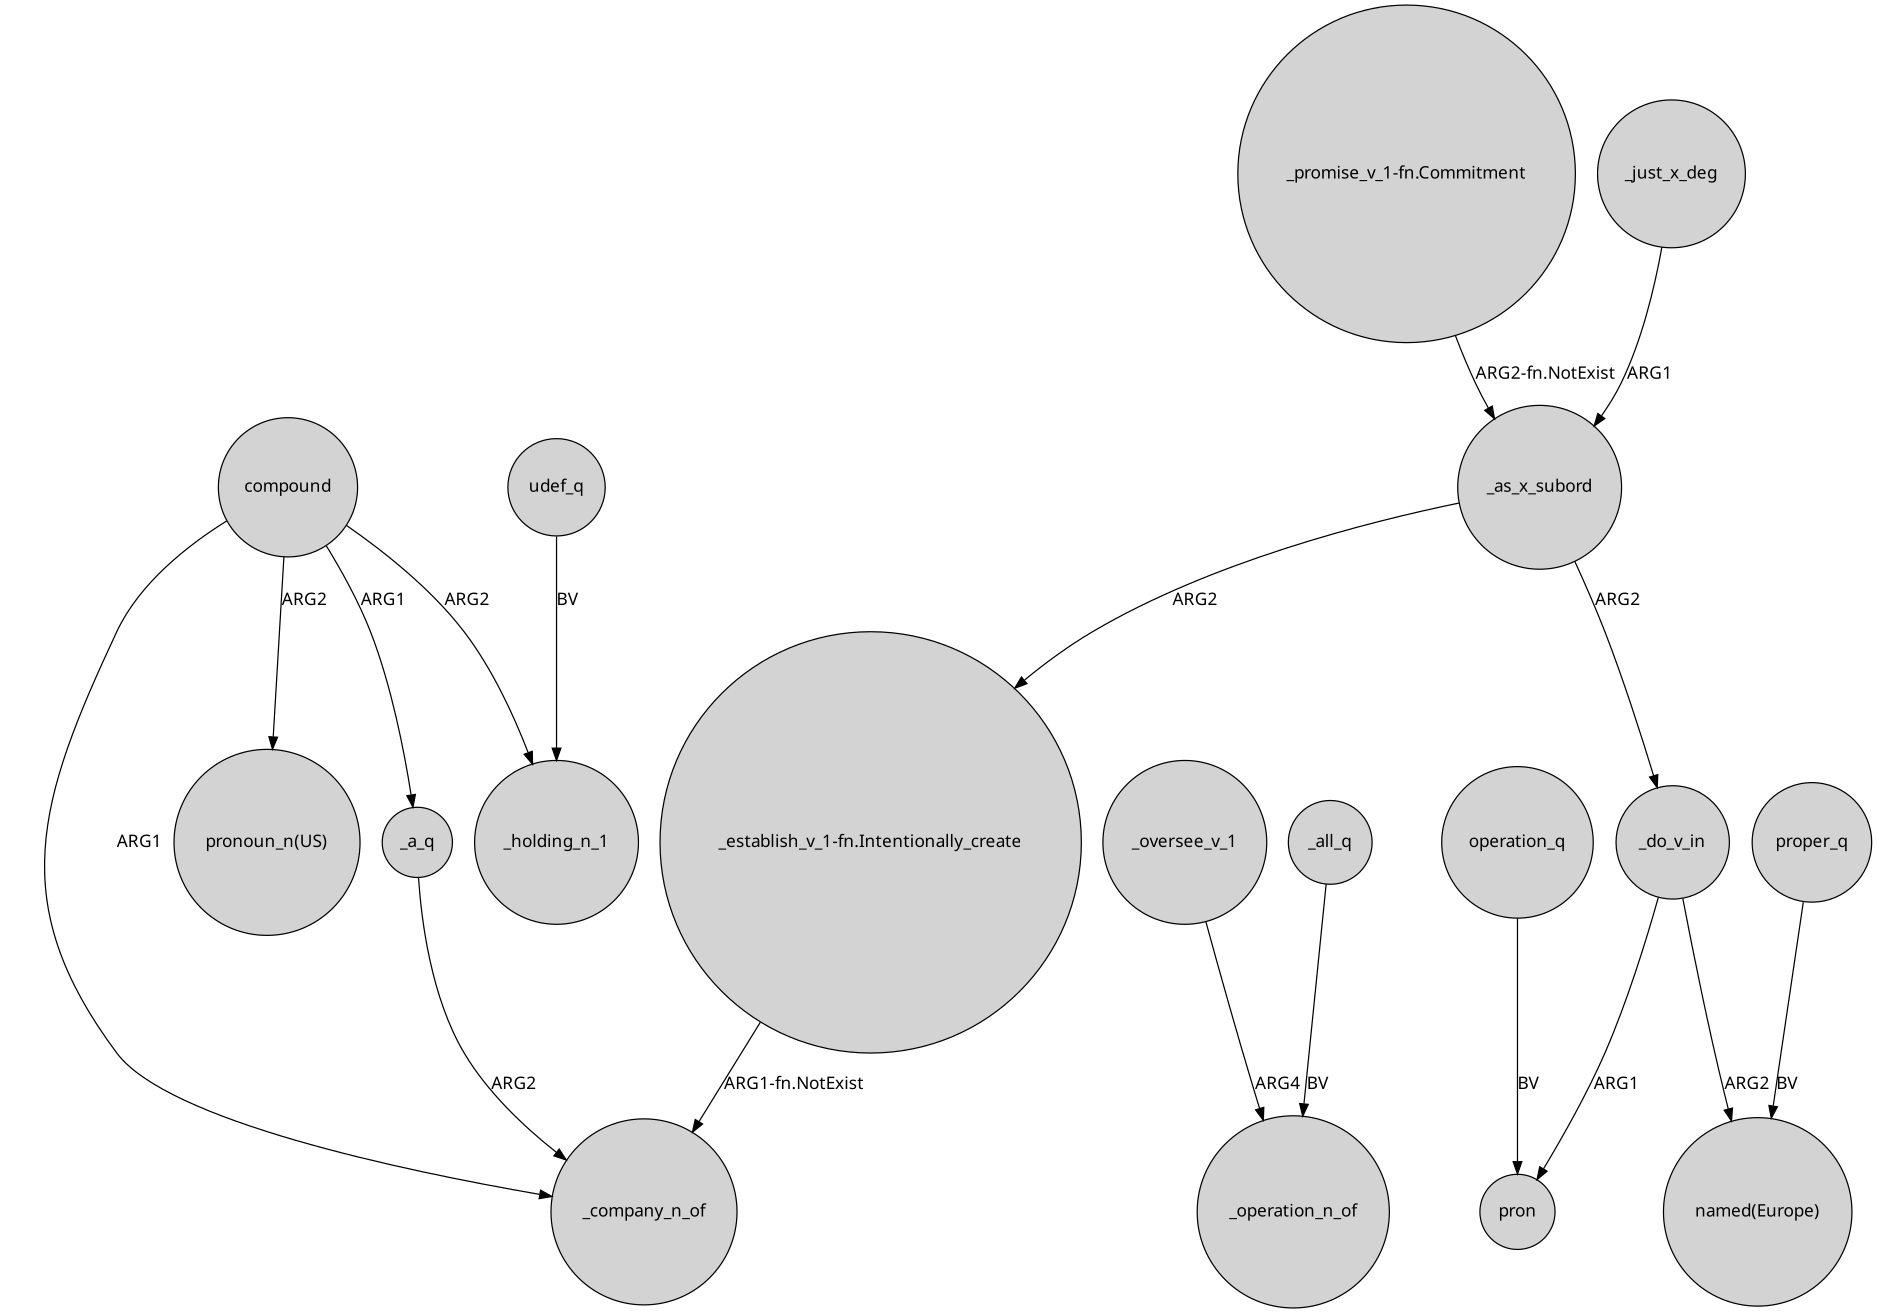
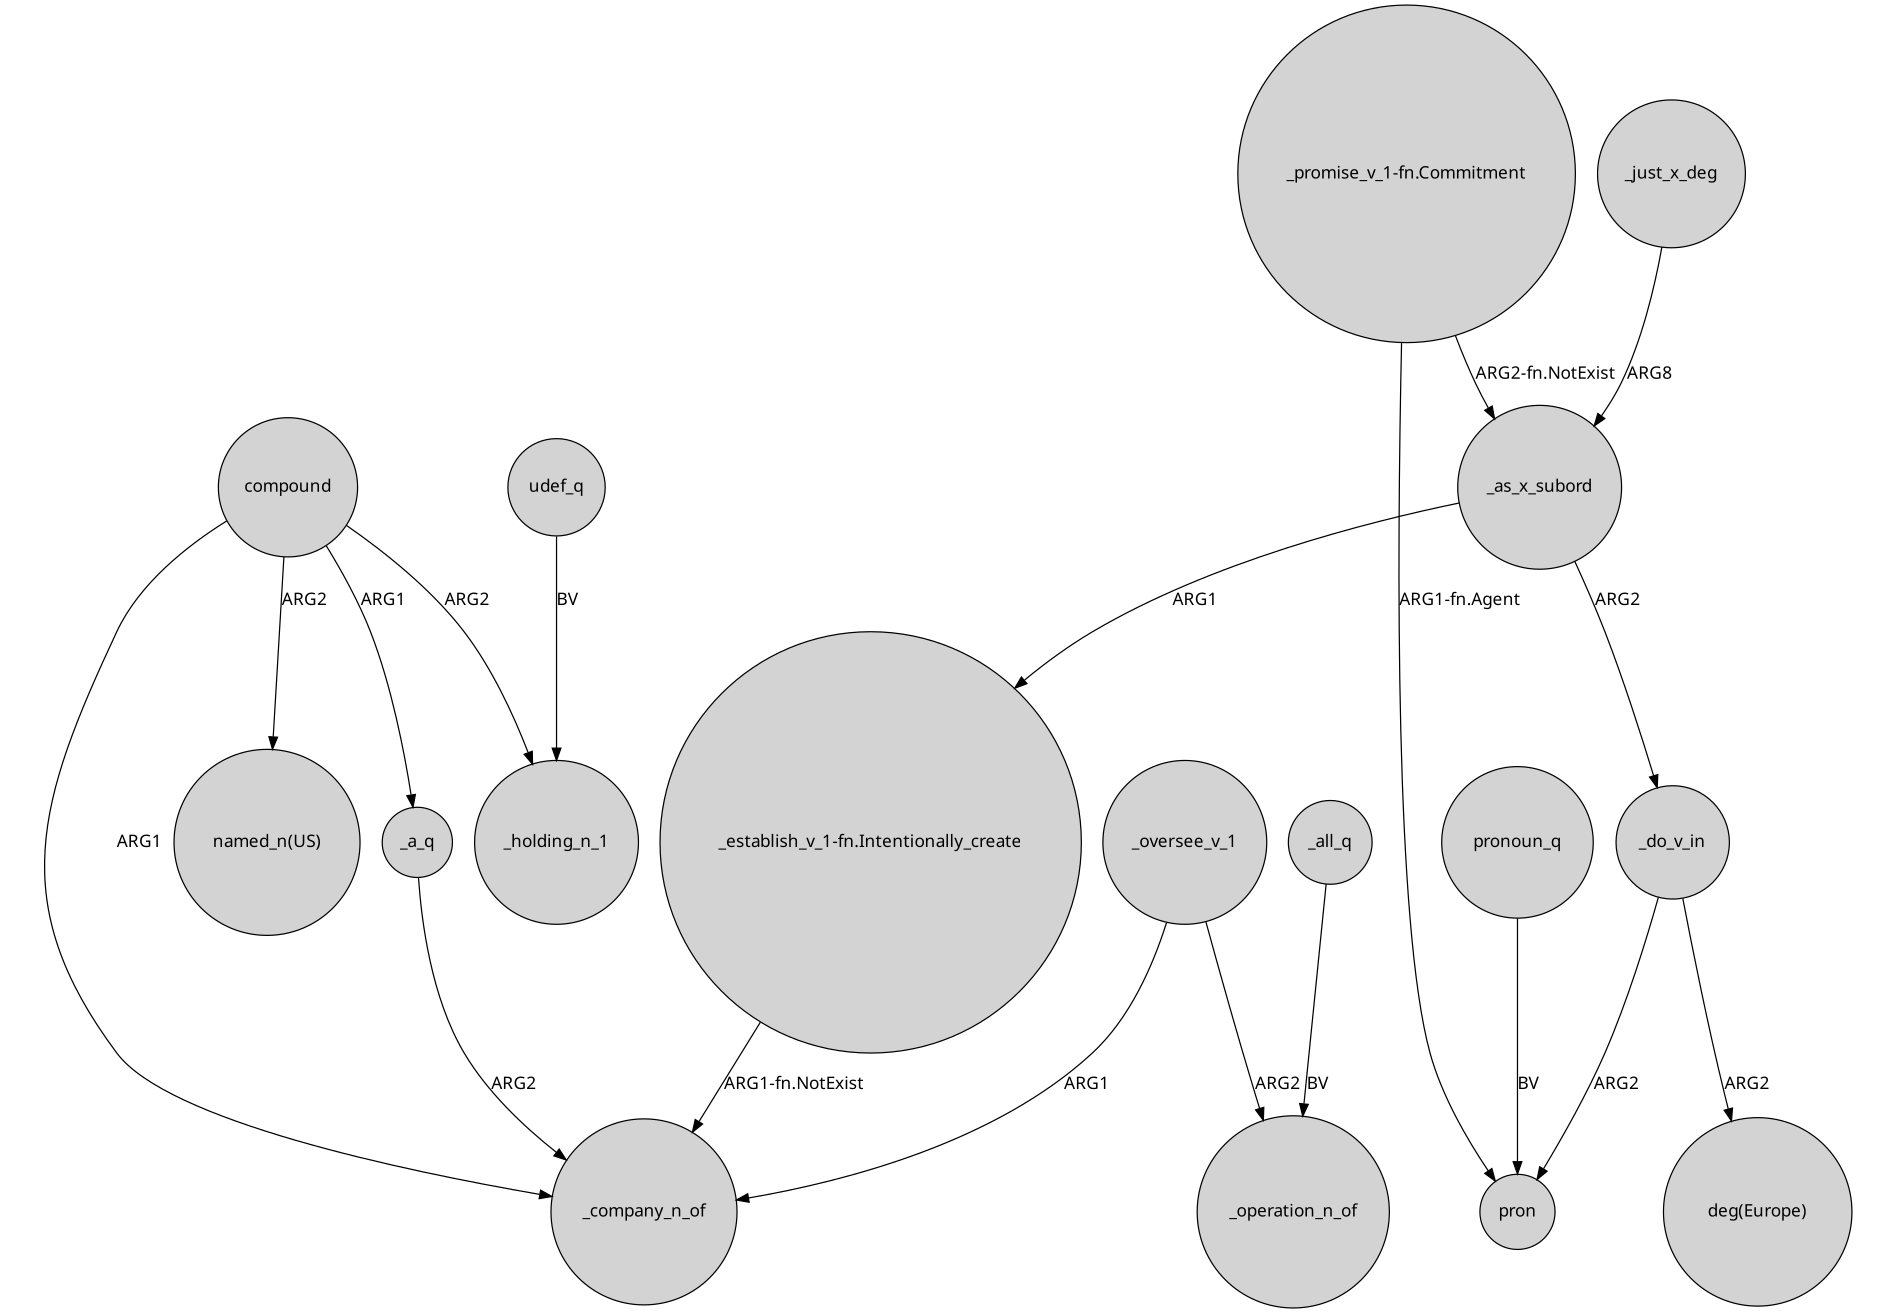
  digraph {
    fontname="Noto Sans"
    node [fontname="Noto Sans" shape=circle style=filled]
    edge [fontname="Noto Sans"]
    "_establish_v_1-fn.Intentionally_create"
    _company_n_of
    _just_x_deg
    _as_x_subord
    _do_v_in
    pron
-   "named(Europe)"
+   "named(Europe)" [label="deg(Europe)"]
    compound
-   "named_n(US)" [label="pronoun_n(US)"]
+   "named_n(US)"
    _holding_n_1
    _a_q
    _oversee_v_1
    _operation_n_of
    udef_q
    "_promise_v_1-fn.Commitment"
-   pronoun_q [label=operation_q]
-   proper_q
+   pronoun_q
    _all_q
    "_establish_v_1-fn.Intentionally_create" -> _company_n_of [label="ARG1-fn.NotExist"]
-   _just_x_deg -> _as_x_subord [label=ARG1]
-   _as_x_subord -> "_establish_v_1-fn.Intentionally_create" [label=ARG2]
+   _just_x_deg -> _as_x_subord [label=ARG8]
+   _as_x_subord -> "_establish_v_1-fn.Intentionally_create" [label=ARG1]
    _as_x_subord -> _do_v_in [label=ARG2]
-   _do_v_in -> pron [label=ARG1]
+   _do_v_in -> pron [label=ARG2]
    _do_v_in -> "named(Europe)" [label=ARG2]
    compound -> _company_n_of [label=ARG1]
    compound -> "named_n(US)" [label=ARG2]
    compound -> _holding_n_1 [label=ARG2]
    compound -> _a_q [label=ARG1]
    _a_q -> _company_n_of [label=ARG2]
-   _oversee_v_1 -> _operation_n_of [label=ARG4]
+   _oversee_v_1 -> _company_n_of [label=ARG1]
+   _oversee_v_1 -> _operation_n_of [label=ARG2]
    udef_q -> _holding_n_1 [label=BV]
    "_promise_v_1-fn.Commitment" -> _as_x_subord [label="ARG2-fn.NotExist"]
+   "_promise_v_1-fn.Commitment" -> pron [label="ARG1-fn.Agent"]
    pronoun_q -> pron [label=BV]
-   proper_q -> "named(Europe)" [label=BV]
    _all_q -> _operation_n_of [label=BV]
  }
